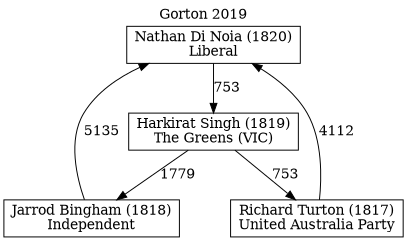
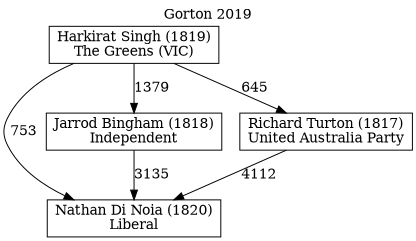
  digraph {
    label="Gorton 2019"
    labelloc=t
    mclimit=10
    node [shape=box]
    n1 [label="Nathan Di Noia (1820)\nLiberal"]
    n2 [label="Jarrod Bingham (1818)\nIndependent"]
    n3 [label="Richard Turton (1817)\nUnited Australia Party"]
    n4 [label="Harkirat Singh (1819)\nThe Greens (VIC)"]
-   n2 -> n1 [label=5135]
+   n2 -> n1 [label=3135]
    n3 -> n1 [label=4112]
-   n1 -> n4 [label=753]
-   n4 -> n2 [label=1779]
-   n4 -> n3 [label=753]
+   n4 -> n1 [label=753]
+   n4 -> n2 [label=1379]
+   n4 -> n3 [label=645]
  }
